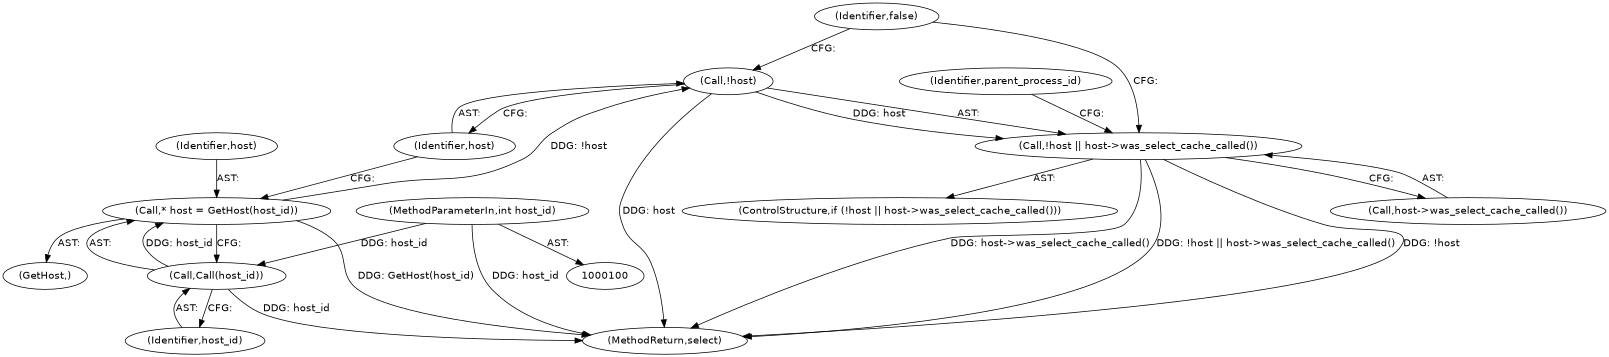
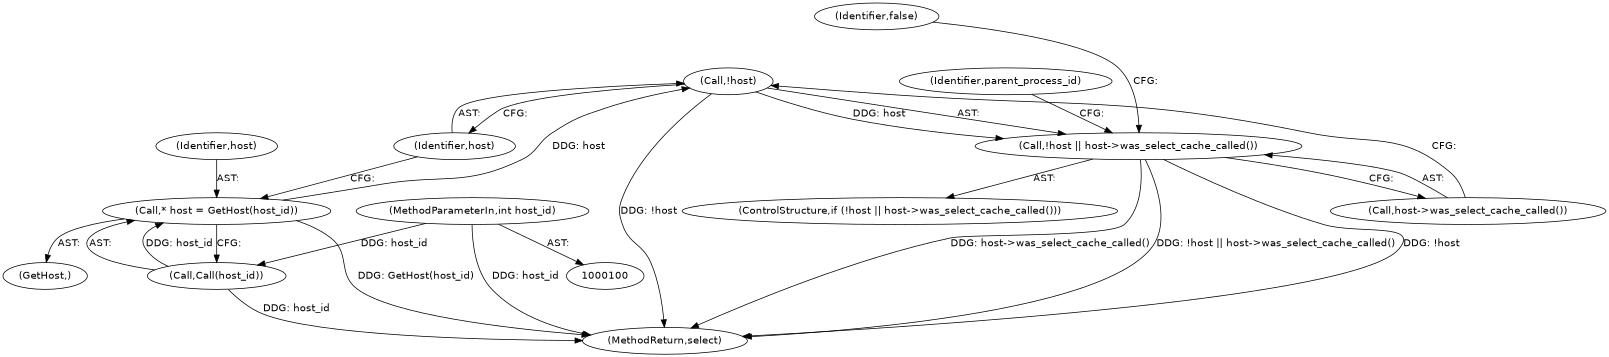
  digraph {
    fontname="DejaVu Sans"
    node [fontname="DejaVu Sans"]
    edge [fontname="DejaVu Sans"]
    n1 [label="(Call,!host)"]
    n2 [label="(Call,!host || host->was_select_cache_called())"]
    n3 [label="(Identifier,host)"]
    n4 [label="(MethodReturn,select)"]
    n5 [label="(Call,host->was_select_cache_called())"]
    n6 [label="(ControlStructure,if (!host || host->was_select_cache_called()))"]
    n7 [label="(Call,* host = GetHost(host_id))"]
    n8 [label="(Call,Call(host_id))"]
    n9 [label="(GetHost,)"]
-   n10 [label="(Identifier,host_id)"]
    n11 [label="(MethodParameterIn,int host_id)"]
    1000100
    n13 [label="(Identifier,host)"]
    n14 [label="(Identifier,parent_process_id)"]
    n15 [label="(Identifier,false)"]
    n1 -> n2 [label="AST: "]
    n1 -> n2 [label="DDG: host"]
    n1 -> n3 [label="CFG: "]
-   n1 -> n4 [label="DDG: host"]
+   n1 -> n4 [label="DDG: !host"]
    n2 -> n4 [label="DDG: host->was_select_cache_called()"]
    n2 -> n4 [label="DDG: !host || host->was_select_cache_called()"]
    n2 -> n4 [label="DDG: !host"]
    n2 -> n5 [label="CFG: "]
    n2 -> n6 [label="AST: "]
    n3 -> n1 [label="AST: "]
    n3 -> n7 [label="CFG: "]
-   n15 -> n1 [label="CFG: "]
+   n5 -> n1 [label="CFG: "]
    n5 -> n2 [label="AST: "]
-   n7 -> n1 [label="DDG: !host"]
+   n7 -> n1 [label="DDG: host"]
    n7 -> n4 [label="DDG: GetHost(host_id)"]
    n7 -> n8 [label="CFG: "]
    n7 -> n9 [label="AST: "]
    n8 -> n4 [label="DDG: host_id"]
    n8 -> n7 [label="AST: "]
    n8 -> n7 [label="DDG: host_id"]
-   n8 -> n10 [label="CFG: "]
-   n10 -> n8 [label="AST: "]
    n11 -> n4 [label="DDG: host_id"]
    n11 -> n8 [label="DDG: host_id"]
    n11 -> 1000100 [label="AST: "]
    n13 -> n7 [label="AST: "]
    n14 -> n2 [label="CFG: "]
    n15 -> n2 [label="CFG: "]
  }
